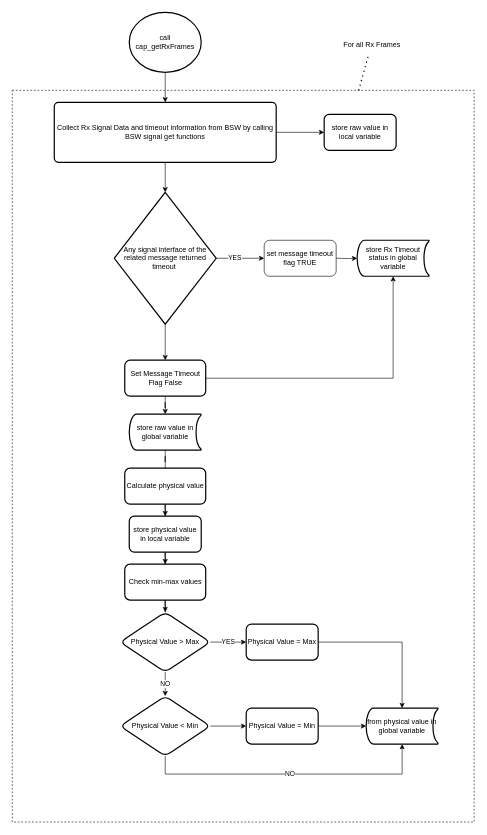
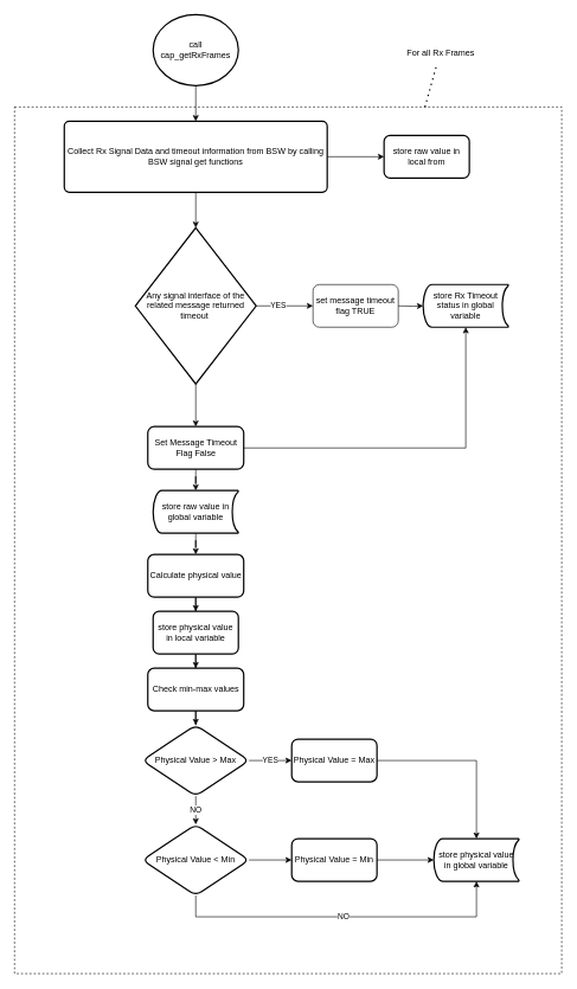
  <mxCell id="0" />
  <mxCell id="1" parent="0" />
  <mxCell id="2" value="" style="rounded=0;whiteSpace=wrap;html=1;dashed=1;" parent="1" vertex="1"><mxGeometry x="20" y="150" width="770" height="1220" as="geometry" /></mxCell>
  <mxCell id="3" style="edgeStyle=orthogonalEdgeStyle;rounded=0;orthogonalLoop=1;jettySize=auto;html=1;entryX=0.5;entryY=0;entryDx=0;entryDy=0;entryPerimeter=0;" parent="1" source="5" target="9" edge="1"><mxGeometry relative="1" as="geometry" /></mxCell>
  <mxCell id="4" value="" style="edgeStyle=orthogonalEdgeStyle;rounded=0;orthogonalLoop=1;jettySize=auto;html=1;" edge="1" parent="1" source="5" target="20"><mxGeometry relative="1" as="geometry" /></mxCell>
  <mxCell id="5" value="Collect Rx Signal Data and timeout information from BSW by calling BSW signal get functions" style="rounded=1;whiteSpace=wrap;html=1;absoluteArcSize=1;arcSize=14;strokeWidth=2;" parent="1" vertex="1"><mxGeometry x="90" y="170" width="370" height="100" as="geometry" /></mxCell>
  <mxCell id="6" style="edgeStyle=orthogonalEdgeStyle;rounded=0;orthogonalLoop=1;jettySize=auto;html=1;" parent="1" source="9" target="10" edge="1"><mxGeometry relative="1" as="geometry"><mxPoint x="450" y="430" as="targetPoint" /></mxGeometry></mxCell>
  <mxCell id="7" value="YES" style="edgeLabel;html=1;align=center;verticalAlign=middle;resizable=0;points=[];" parent="6" vertex="1" connectable="0"><mxGeometry x="-0.255" y="1" relative="1" as="geometry"><mxPoint as="offset" /></mxGeometry></mxCell>
  <mxCell id="8" value="" style="edgeStyle=orthogonalEdgeStyle;rounded=0;orthogonalLoop=1;jettySize=auto;html=1;" parent="1" source="9" target="13" edge="1"><mxGeometry relative="1" as="geometry" /></mxCell>
  <mxCell id="9" value="Any signal interface of the related message returned timeout&amp;nbsp;" style="strokeWidth=2;html=1;shape=mxgraph.flowchart.decision;whiteSpace=wrap;" parent="1" vertex="1"><mxGeometry x="190" y="320" width="170" height="220" as="geometry" /></mxCell>
  <mxCell id="10" value="set message timeout flag TRUE" style="rounded=1;whiteSpace=wrap;html=1;" parent="1" vertex="1"><mxGeometry x="440" y="400" width="120" height="60" as="geometry" /></mxCell>
  <mxCell id="11" style="edgeStyle=orthogonalEdgeStyle;rounded=0;orthogonalLoop=1;jettySize=auto;html=1;entryX=0.5;entryY=1;entryDx=0;entryDy=0;entryPerimeter=0;" parent="1" source="13" target="19" edge="1"><mxGeometry relative="1" as="geometry" /></mxCell>
  <mxCell id="12" value="" style="edgeStyle=orthogonalEdgeStyle;rounded=0;orthogonalLoop=1;jettySize=auto;html=1;" edge="1" parent="1" source="13" target="22"><mxGeometry relative="1" as="geometry" /></mxCell>
  <mxCell id="13" value="Set Message Timeout Flag False" style="rounded=1;whiteSpace=wrap;html=1;strokeWidth=2;" parent="1" vertex="1"><mxGeometry x="207.5" y="600" width="135" height="60" as="geometry" /></mxCell>
  <mxCell id="14" value="" style="edgeStyle=orthogonalEdgeStyle;rounded=0;orthogonalLoop=1;jettySize=auto;html=1;" parent="1" source="15" target="5" edge="1"><mxGeometry relative="1" as="geometry" /></mxCell>
  <mxCell id="15" value="call cap_getRxFrames" style="strokeWidth=2;html=1;shape=mxgraph.flowchart.start_2;whiteSpace=wrap;" parent="1" vertex="1"><mxGeometry x="215" y="20" width="120" height="100" as="geometry" /></mxCell>
  <mxCell id="16" value="For all Rx Frames" style="text;html=1;strokeColor=none;fillColor=none;align=center;verticalAlign=middle;whiteSpace=wrap;rounded=0;dashed=1;" parent="1" vertex="1"><mxGeometry x="570" y="60" width="100" height="30" as="geometry" /></mxCell>
  <mxCell id="17" value="" style="endArrow=none;dashed=1;html=1;dashPattern=1 3;strokeWidth=2;rounded=0;entryX=0.44;entryY=1.033;entryDx=0;entryDy=0;entryPerimeter=0;exitX=0.75;exitY=0;exitDx=0;exitDy=0;" parent="1" source="2" target="16" edge="1"><mxGeometry width="50" height="50" relative="1" as="geometry"><mxPoint x="580" y="150" as="sourcePoint" /><mxPoint x="630" y="100" as="targetPoint" /></mxGeometry></mxCell>
  <mxCell id="18" value="" style="edgeStyle=orthogonalEdgeStyle;rounded=0;orthogonalLoop=1;jettySize=auto;html=1;" parent="1" target="19" edge="1"><mxGeometry relative="1" as="geometry"><mxPoint x="560" y="430" as="sourcePoint" /></mxGeometry></mxCell>
  <mxCell id="19" value="store Rx Timeout status in global variable" style="strokeWidth=2;html=1;shape=mxgraph.flowchart.stored_data;whiteSpace=wrap;" parent="1" vertex="1"><mxGeometry x="595" y="400" width="120" height="60" as="geometry" /></mxCell>
- <mxCell id="20" value="store raw value in local variable" style="whiteSpace=wrap;html=1;rounded=1;arcSize=14;strokeWidth=2;" vertex="1" parent="1"><mxGeometry x="540" y="190" width="120" height="60" as="geometry" /></mxCell>
- <mxCell id="21" value="" style="edgeStyle=orthogonalEdgeStyle;rounded=0;orthogonalLoop=1;jettySize=auto;html=1;endArrow=none;" edge="1" parent="1" source="22" target="24"><mxGeometry relative="1" as="geometry" /></mxCell>
+ <mxCell id="20" value="store raw value in local from" style="whiteSpace=wrap;html=1;rounded=1;arcSize=14;strokeWidth=2;" vertex="1" parent="1"><mxGeometry x="540" y="190" width="120" height="60" as="geometry" /></mxCell>
+ <mxCell id="21" value="" style="edgeStyle=orthogonalEdgeStyle;rounded=0;orthogonalLoop=1;jettySize=auto;html=1;" edge="1" parent="1" source="22" target="24"><mxGeometry relative="1" as="geometry" /></mxCell>
  <mxCell id="22" value="store raw value in global variable" style="strokeWidth=2;html=1;shape=mxgraph.flowchart.stored_data;whiteSpace=wrap;" vertex="1" parent="1"><mxGeometry x="215" y="690" width="120" height="60" as="geometry" /></mxCell>
  <mxCell id="23" value="" style="edgeStyle=orthogonalEdgeStyle;rounded=0;orthogonalLoop=1;jettySize=auto;html=1;" edge="1" parent="1" source="24" target="39"><mxGeometry relative="1" as="geometry" /></mxCell>
  <mxCell id="24" value="Calculate physical value" style="rounded=1;whiteSpace=wrap;html=1;strokeWidth=2;" vertex="1" parent="1"><mxGeometry x="207.5" y="780" width="135" height="60" as="geometry" /></mxCell>
  <mxCell id="25" value="" style="edgeStyle=orthogonalEdgeStyle;rounded=0;orthogonalLoop=1;jettySize=auto;html=1;" edge="1" parent="1" source="26" target="29"><mxGeometry relative="1" as="geometry" /></mxCell>
  <mxCell id="26" value="Check min-max values" style="rounded=1;whiteSpace=wrap;html=1;strokeWidth=2;" vertex="1" parent="1"><mxGeometry x="207.5" y="940" width="135" height="60" as="geometry" /></mxCell>
  <mxCell id="27" value="YES" style="edgeStyle=orthogonalEdgeStyle;rounded=0;orthogonalLoop=1;jettySize=auto;html=1;" edge="1" parent="1" source="29" target="31"><mxGeometry relative="1" as="geometry"><Array as="points"><mxPoint x="390" y="1070" /><mxPoint x="390" y="1070" /></Array></mxGeometry></mxCell>
  <mxCell id="28" value="NO" style="edgeStyle=orthogonalEdgeStyle;rounded=0;orthogonalLoop=1;jettySize=auto;html=1;" edge="1" parent="1" source="29" target="34"><mxGeometry relative="1" as="geometry" /></mxCell>
  <mxCell id="29" value="Physical Value &amp;gt; Max" style="rhombus;whiteSpace=wrap;html=1;rounded=1;strokeWidth=2;" vertex="1" parent="1"><mxGeometry x="200" y="1020" width="150" height="100" as="geometry" /></mxCell>
  <mxCell id="30" style="edgeStyle=orthogonalEdgeStyle;rounded=0;orthogonalLoop=1;jettySize=auto;html=1;" edge="1" parent="1" source="31" target="37"><mxGeometry relative="1" as="geometry" /></mxCell>
  <mxCell id="31" value="Physical Value = Max" style="whiteSpace=wrap;html=1;rounded=1;strokeWidth=2;" vertex="1" parent="1"><mxGeometry x="410" y="1040" width="120" height="60" as="geometry" /></mxCell>
  <mxCell id="32" value="" style="edgeStyle=orthogonalEdgeStyle;rounded=0;orthogonalLoop=1;jettySize=auto;html=1;" edge="1" parent="1" source="34" target="36"><mxGeometry relative="1" as="geometry" /></mxCell>
  <mxCell id="33" value="NO" style="edgeStyle=orthogonalEdgeStyle;rounded=0;orthogonalLoop=1;jettySize=auto;html=1;entryX=0.5;entryY=1;entryDx=0;entryDy=0;entryPerimeter=0;" edge="1" parent="1" source="34" target="37"><mxGeometry relative="1" as="geometry"><Array as="points"><mxPoint x="275" y="1290" /><mxPoint x="670" y="1290" /></Array></mxGeometry></mxCell>
  <mxCell id="34" value="Physical Value &amp;lt; Min" style="rhombus;whiteSpace=wrap;html=1;rounded=1;strokeWidth=2;" vertex="1" parent="1"><mxGeometry x="200" y="1160" width="150" height="100" as="geometry" /></mxCell>
  <mxCell id="35" style="edgeStyle=orthogonalEdgeStyle;rounded=0;orthogonalLoop=1;jettySize=auto;html=1;entryX=0;entryY=0.5;entryDx=0;entryDy=0;entryPerimeter=0;" edge="1" parent="1" source="36" target="37"><mxGeometry relative="1" as="geometry" /></mxCell>
  <mxCell id="36" value="Physical Value = Min" style="whiteSpace=wrap;html=1;rounded=1;strokeWidth=2;" vertex="1" parent="1"><mxGeometry x="410" y="1180" width="120" height="60" as="geometry" /></mxCell>
- <mxCell id="37" value="from physical value in global variable" style="strokeWidth=2;html=1;shape=mxgraph.flowchart.stored_data;whiteSpace=wrap;" vertex="1" parent="1"><mxGeometry x="610" y="1180" width="120" height="60" as="geometry" /></mxCell>
+ <mxCell id="37" value="store physical value in global variable" style="strokeWidth=2;html=1;shape=mxgraph.flowchart.stored_data;whiteSpace=wrap;" vertex="1" parent="1"><mxGeometry x="610" y="1180" width="120" height="60" as="geometry" /></mxCell>
  <mxCell id="38" style="edgeStyle=orthogonalEdgeStyle;rounded=0;orthogonalLoop=1;jettySize=auto;html=1;entryX=0.5;entryY=0;entryDx=0;entryDy=0;" edge="1" parent="1" source="39" target="26"><mxGeometry relative="1" as="geometry" /></mxCell>
  <mxCell id="39" value="store physical value in local variable" style="whiteSpace=wrap;html=1;rounded=1;arcSize=14;strokeWidth=2;" vertex="1" parent="1"><mxGeometry x="215" y="860" width="120" height="60" as="geometry" /></mxCell>
